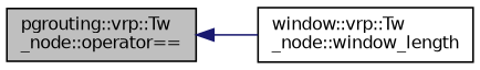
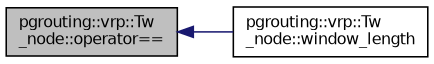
  digraph {
    rankdir=LR
    node [color=black fontname=Helvetica fontsize=10 shape=record style=filled]
    n1 [fillcolor=grey75 fontcolor=black height=0.2 label="pgrouting::vrp::Tw\l_node::operator==" width=0.4]
-   n2 [fillcolor=white height=0.2 label="window::vrp::Tw\l_node::window_length" width=0.4]
+   n2 [fillcolor=white height=0.2 label="pgrouting::vrp::Tw\l_node::window_length" width=0.4]
    n1 -> n2 [color=midnightblue dir=back fontname=Helvetica fontsize=10 labelfontname=Helvetica labelfontsize=10 style=solid]
  }
